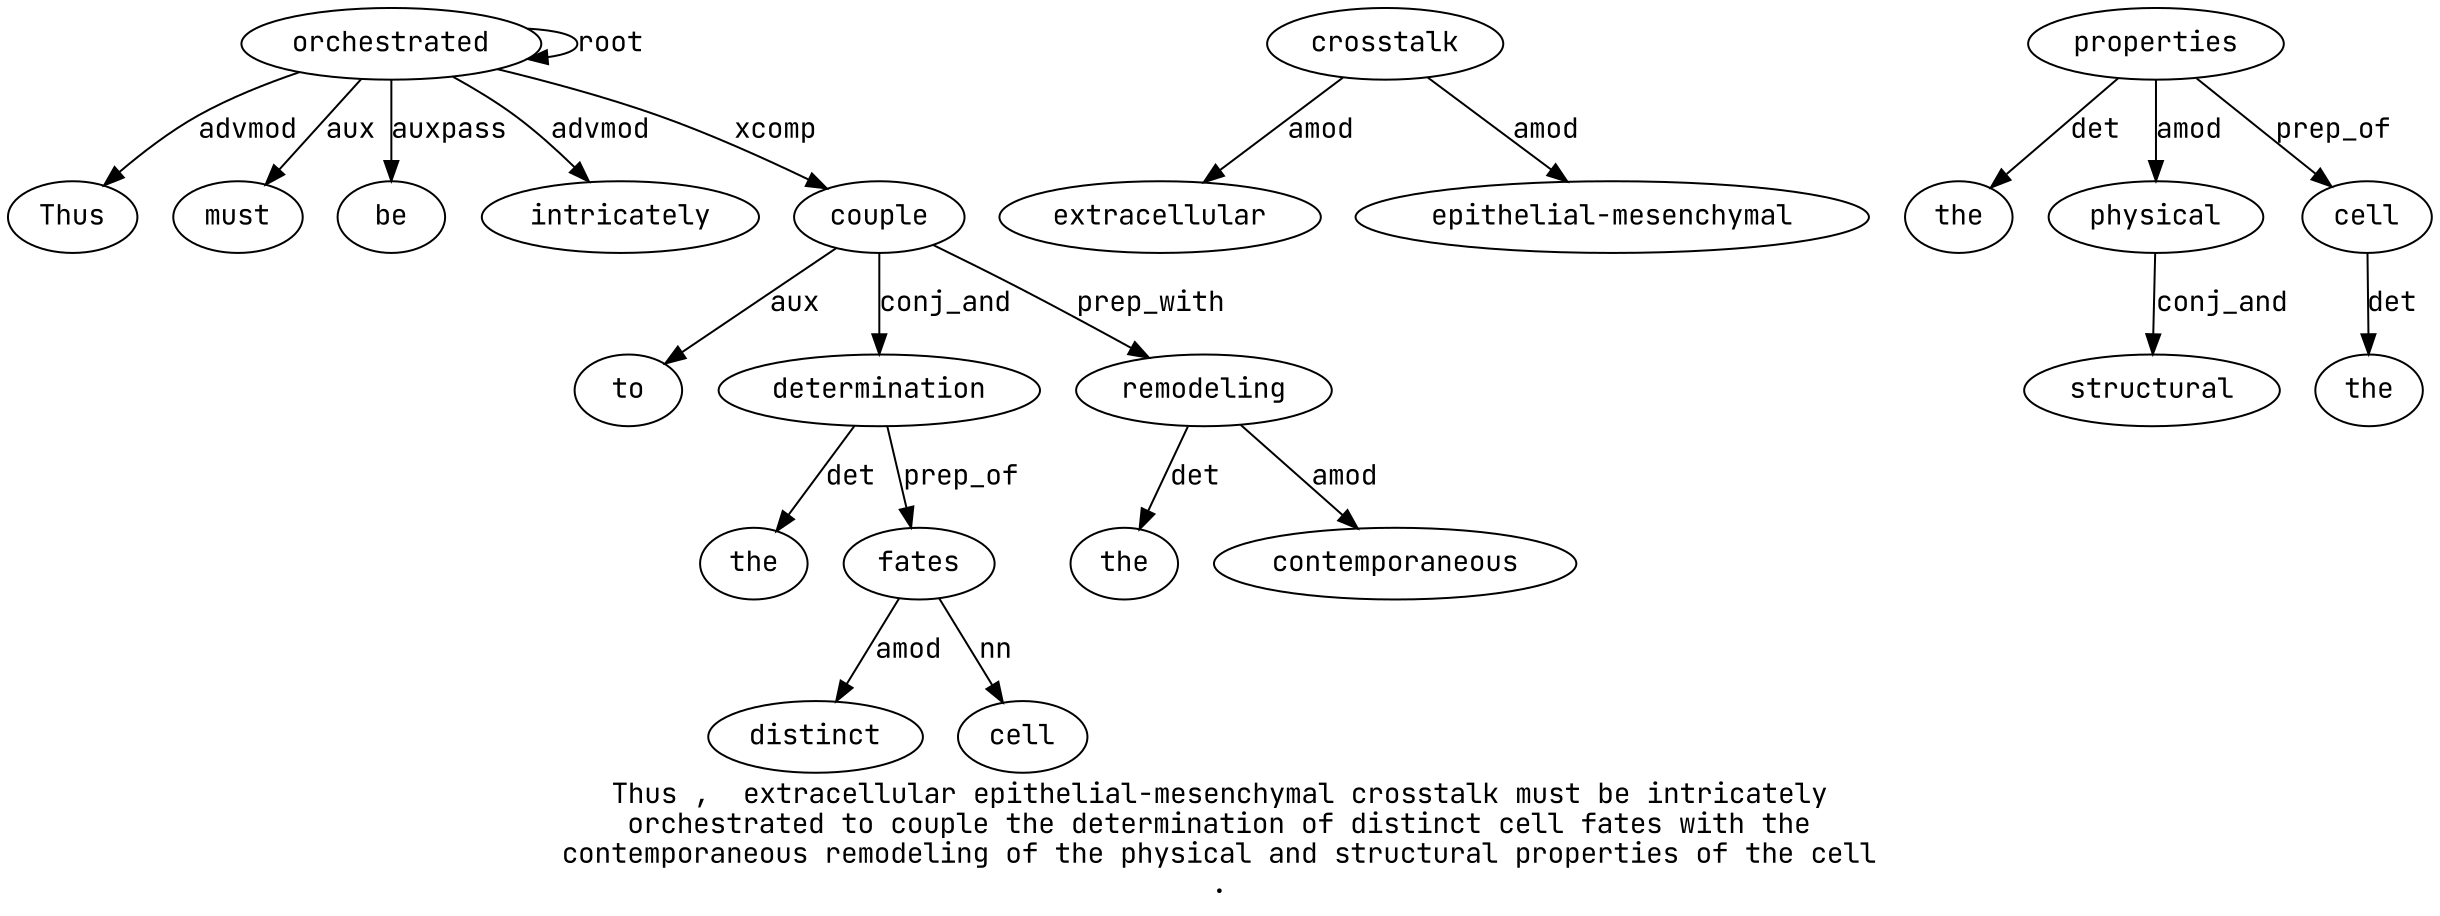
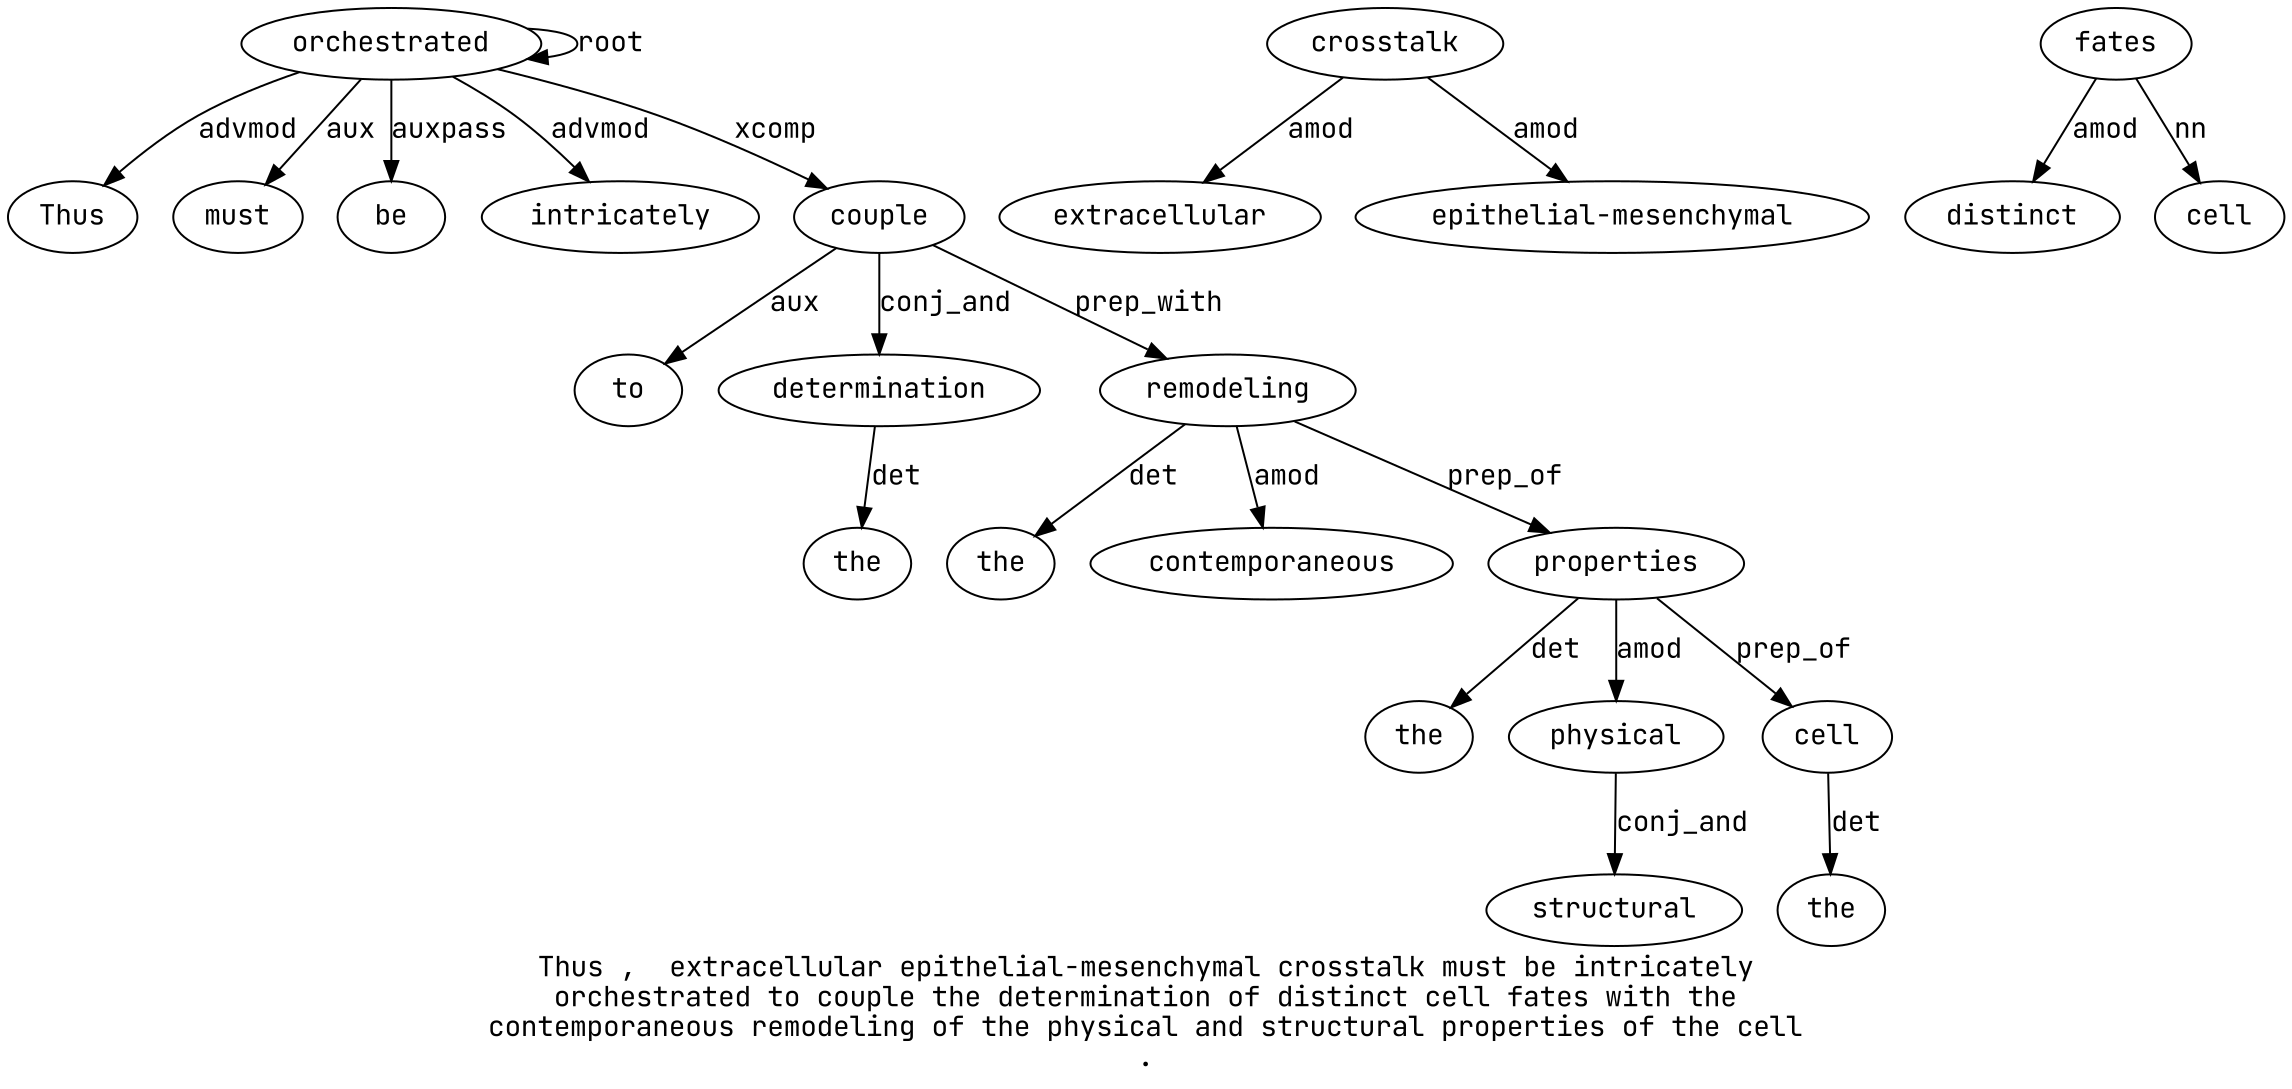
  digraph {
    fontname="JetBrains Mono"
    label="Thus ,  extracellular epithelial-mesenchymal crosstalk must be intricately\norchestrated to couple the determination of distinct cell fates with the\ncontemporaneous remodeling of the physical and structural properties of the cell\n."
    node [fillcolor=white fontname="JetBrains Mono" style=filled]
    edge [fontname="JetBrains Mono"]
    n1 [label=orchestrated]
    n2 [label=Thus]
    n3 [label=must]
    n4 [label=be]
    n5 [label=intricately]
    n6 [label=couple]
    n7 [label=crosstalk]
    n8 [label=extracellular]
    n9 [label="epithelial-mesenchymal"]
    n10 [label=to]
    n11 [label=determination]
    n12 [label=remodeling]
    n13 [label=the]
    n14 [label=fates]
    n15 [label=the]
    n16 [label=contemporaneous]
    n17 [label=properties]
    n18 [label=distinct]
    n19 [label=cell]
    n20 [label=the]
    n21 [label=physical]
    n22 [label=cell]
    n23 [label=structural]
    n24 [label=the]
    n1 -> n1 [label=root]
    n1 -> n2 [label=advmod]
    n1 -> n3 [label=aux]
    n1 -> n4 [label=auxpass]
    n1 -> n5 [label=advmod]
    n1 -> n6 [label=xcomp]
    n6 -> n10 [label=aux]
    n6 -> n11 [label=conj_and]
    n6 -> n12 [label=prep_with]
    n7 -> n8 [label=amod]
    n7 -> n9 [label=amod]
    n11 -> n13 [label=det]
-   n11 -> n14 [label=prep_of]
    n12 -> n15 [label=det]
    n12 -> n16 [label=amod]
+   n12 -> n17 [label=prep_of]
    n14 -> n18 [label=amod]
    n14 -> n19 [label=nn]
    n17 -> n20 [label=det]
    n17 -> n21 [label=amod]
    n17 -> n22 [label=prep_of]
    n21 -> n23 [label=conj_and]
    n22 -> n24 [label=det]
  }
